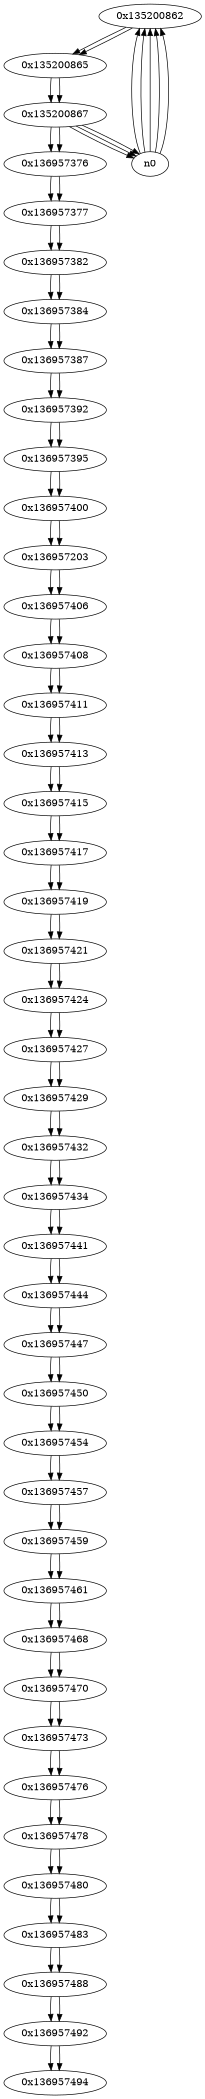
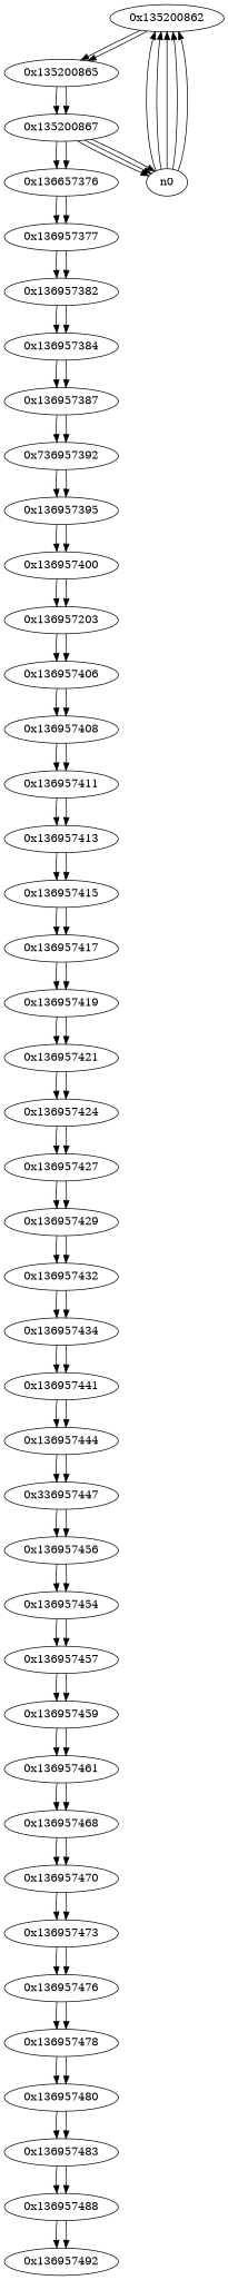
  digraph {
    n1 [label="0x135200862"]
    n2 [label="0x135200865"]
    n3 [label="0x135200867"]
-   n4 [label="0x136957376"]
+   n4 [label="0x136657376"]
    n0
    n5 [label="0x136957377"]
    n6 [label="0x136957382"]
    n7 [label="0x136957384"]
    n8 [label="0x136957387"]
-   n9 [label="0x136957392"]
+   n9 [label="0x736957392"]
    n10 [label="0x136957395"]
    n11 [label="0x136957400"]
    n12 [label="0x136957203"]
    n13 [label="0x136957406"]
    n14 [label="0x136957408"]
    n15 [label="0x136957411"]
    n16 [label="0x136957413"]
    n17 [label="0x136957415"]
    n18 [label="0x136957417"]
    n19 [label="0x136957419"]
    n20 [label="0x136957421"]
    n21 [label="0x136957424"]
    n22 [label="0x136957427"]
    n23 [label="0x136957429"]
    n24 [label="0x136957432"]
    n25 [label="0x136957434"]
    n26 [label="0x136957441"]
    n27 [label="0x136957444"]
-   n28 [label="0x136957447"]
-   n29 [label="0x136957450"]
+   n28 [label="0x336957447"]
+   n29 [label="0x136957456"]
    n30 [label="0x136957454"]
    n31 [label="0x136957457"]
    n32 [label="0x136957459"]
    n33 [label="0x136957461"]
    n34 [label="0x136957468"]
    n35 [label="0x136957470"]
    n36 [label="0x136957473"]
    n37 [label="0x136957476"]
    n38 [label="0x136957478"]
    n39 [label="0x136957480"]
    n40 [label="0x136957483"]
    n41 [label="0x136957488"]
    n42 [label="0x136957492"]
-   n43 [label="0x136957494"]
    n1 -> n2
    n1 -> n2
    n2 -> n3
    n2 -> n3
    n3 -> n4
    n3 -> n4
    n3 -> n0
    n3 -> n0
    n3 -> n0
    n4 -> n5
    n4 -> n5
    n0 -> n1
    n0 -> n1
    n0 -> n1
    n0 -> n1
    n0 -> n1
    n5 -> n6
    n5 -> n6
    n6 -> n7
    n6 -> n7
    n7 -> n8
    n7 -> n8
    n8 -> n9
    n8 -> n9
    n9 -> n10
    n9 -> n10
    n10 -> n11
    n10 -> n11
    n11 -> n12
    n11 -> n12
    n12 -> n13
    n12 -> n13
    n13 -> n14
    n13 -> n14
    n14 -> n15
    n14 -> n15
    n15 -> n16
    n15 -> n16
    n16 -> n17
    n16 -> n17
    n17 -> n18
    n17 -> n18
    n18 -> n19
    n18 -> n19
    n19 -> n20
    n19 -> n20
    n20 -> n21
    n20 -> n21
    n21 -> n22
    n21 -> n22
    n22 -> n23
    n22 -> n23
    n23 -> n24
    n23 -> n24
    n24 -> n25
    n24 -> n25
    n25 -> n26
    n25 -> n26
    n26 -> n27
    n26 -> n27
    n27 -> n28
    n27 -> n28
    n28 -> n29
    n28 -> n29
    n29 -> n30
    n29 -> n30
    n30 -> n31
    n30 -> n31
    n31 -> n32
    n31 -> n32
    n32 -> n33
    n32 -> n33
    n33 -> n34
    n33 -> n34
    n34 -> n35
    n34 -> n35
    n35 -> n36
    n35 -> n36
    n36 -> n37
    n36 -> n37
    n37 -> n38
    n37 -> n38
    n38 -> n39
    n38 -> n39
    n39 -> n40
    n39 -> n40
    n40 -> n41
    n40 -> n41
    n41 -> n42
    n41 -> n42
-   n42 -> n43
-   n42 -> n43
  }
